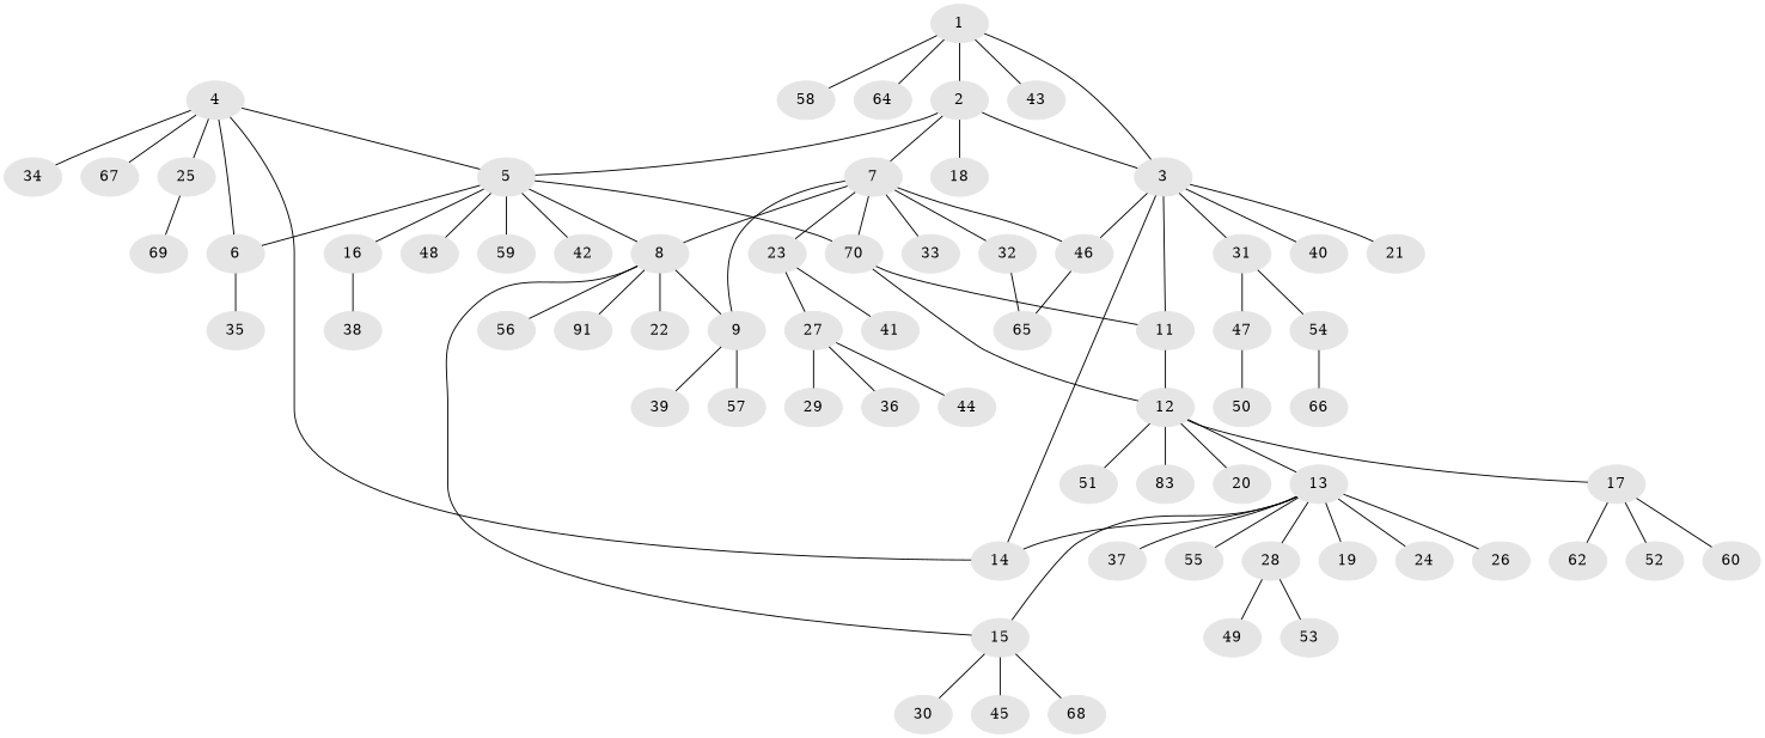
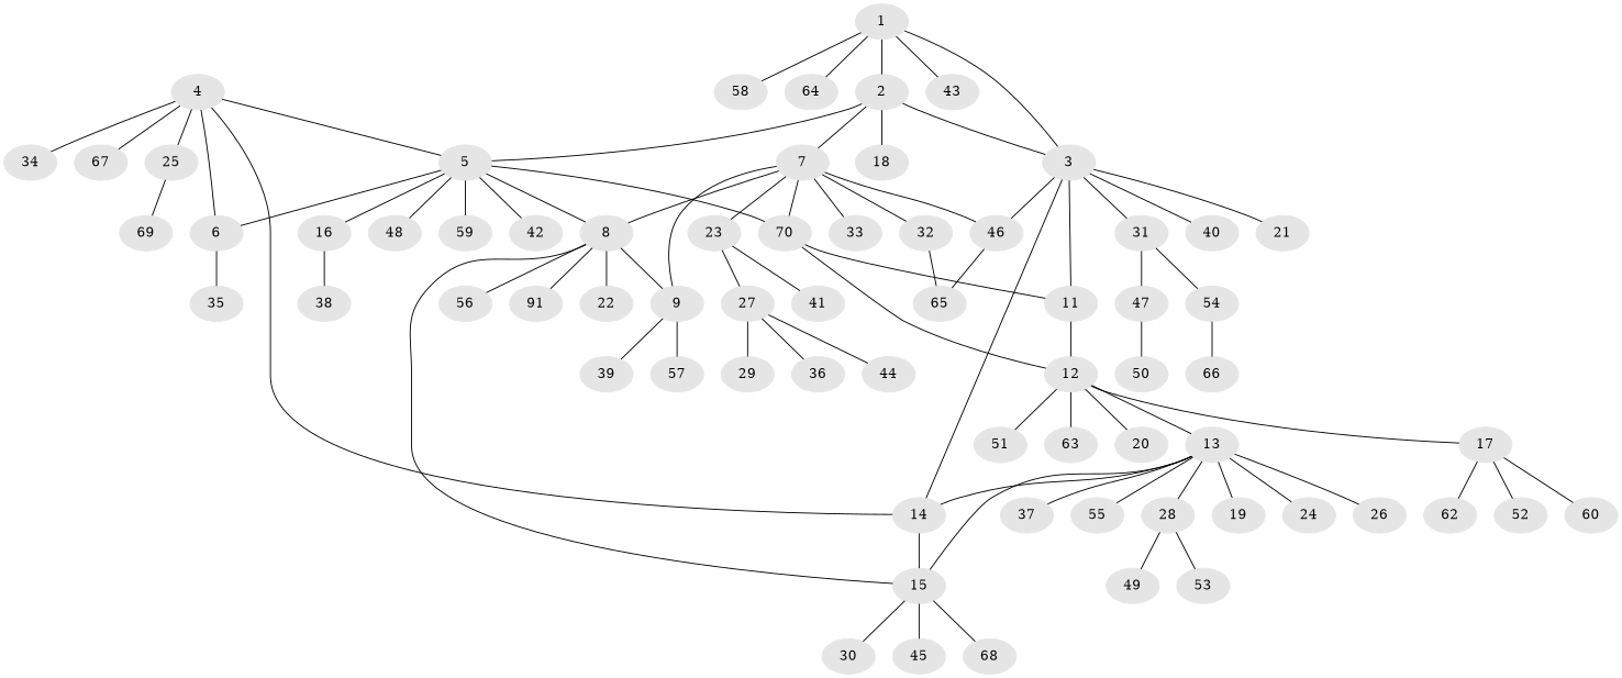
  graph {
    node [color=gray90 style=filled]
    1
    2
    3
    43
    58
    64
    5
    7
    18
    11
    14
    21
    31
    40
    46
    6
    8
    n18 [label=70]
    16
    42
    48
    59
    9
    23
    32
    33
    12
    15
    47
    54
    65
    4
    25
    34
    67
    35
    69
    56
    n39 [label=91]
    22
    38
    39
    57
    27
    41
    30
    45
    68
    13
    17
    20
    51
-   63 [label=83]
+   63
    19
    24
    26
    28
    37
    55
    52
    60
    62
    49
    53
    44
    29
    36
    50
    66
    1 -- 2
    1 -- 3
    1 -- 43
    1 -- 58
    1 -- 64
    2 -- 3
    2 -- 5
    2 -- 7
    2 -- 18
    3 -- 11
    3 -- 14
    3 -- 21
    3 -- 31
    3 -- 40
    3 -- 46
    5 -- 6
    5 -- 8
    5 -- n18
    5 -- 16
    5 -- 42
    5 -- 48
    5 -- 59
    7 -- 46
    7 -- 8
    7 -- n18
    7 -- 9
    7 -- 23
    7 -- 32
    7 -- 33
    11 -- 12
+   14 -- 15
    31 -- 47
    31 -- 54
    46 -- 65
    6 -- 35
    8 -- 9
    8 -- 15
    8 -- 56
    8 -- n39
    8 -- 22
    n18 -- 11
    n18 -- 12
    16 -- 38
    9 -- 39
    9 -- 57
    23 -- 27
    23 -- 41
    32 -- 65
    12 -- 13
    12 -- 17
    12 -- 20
    12 -- 51
    12 -- 63
    15 -- 30
    15 -- 45
    15 -- 68
    47 -- 50
    54 -- 66
    4 -- 5
    4 -- 14
    4 -- 6
    4 -- 25
    4 -- 34
    4 -- 67
    25 -- 69
    27 -- 44
    27 -- 29
    27 -- 36
    13 -- 14
    13 -- 15
    13 -- 19
    13 -- 24
    13 -- 26
    13 -- 28
    13 -- 37
    13 -- 55
    17 -- 52
    17 -- 60
    17 -- 62
    28 -- 49
    28 -- 53
  }
